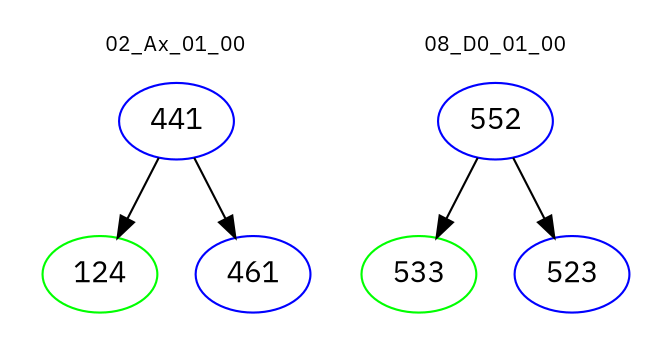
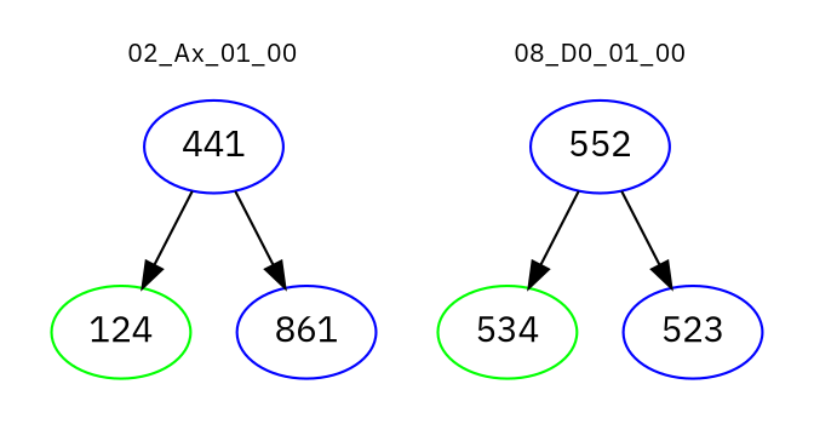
  digraph {
    fontname="IBM Plex Sans"
    node [color=blue fontname="IBM Plex Sans"]
    edge [color=black fontname="IBM Plex Sans"]
    n1 [label=441]
    n2 [color=green label=124]
-   n3 [label=461]
+   n3 [label=861]
    n4 [label=552]
-   n5 [color=green label=533]
+   n5 [color=green label=534]
    n6 [label=523]
    subgraph cluster_1 {
      color=white
      fontsize=10
      label="02_Ax_01_00"
      n1
      n2
      n3
    }
    subgraph cluster_2 {
      color=white
      fontsize=10
      label="08_D0_01_00"
      n4
      n5
      n6
    }
    n1 -> n2
    n1 -> n3
    n4 -> n5
    n4 -> n6
  }
